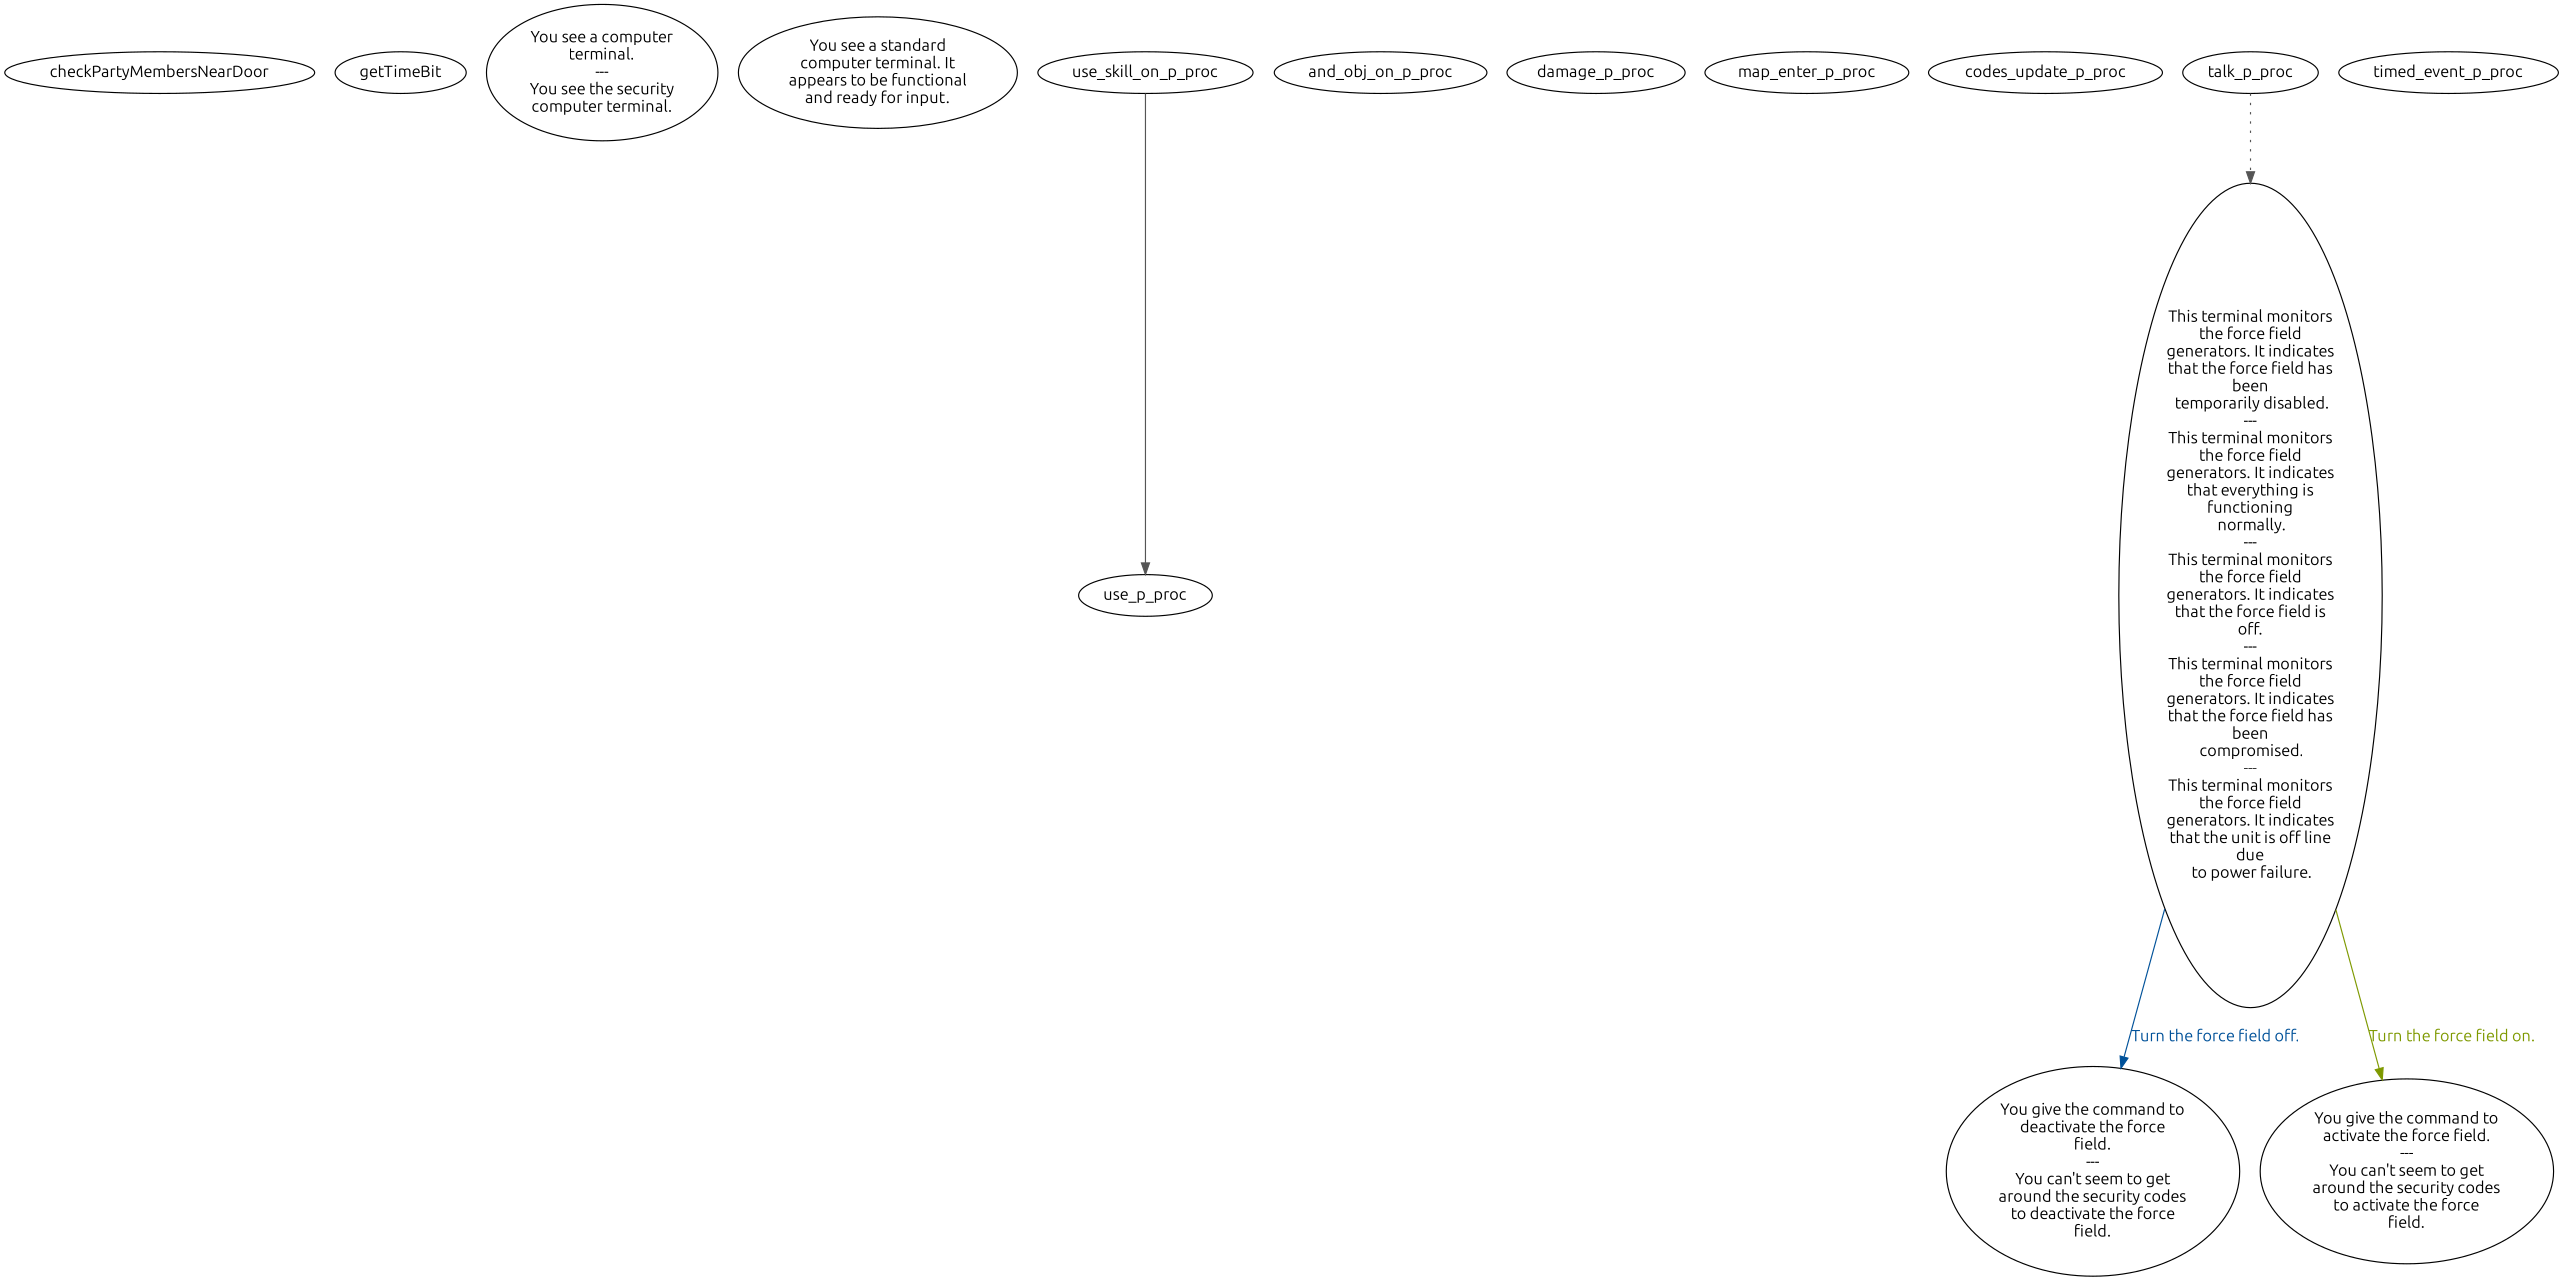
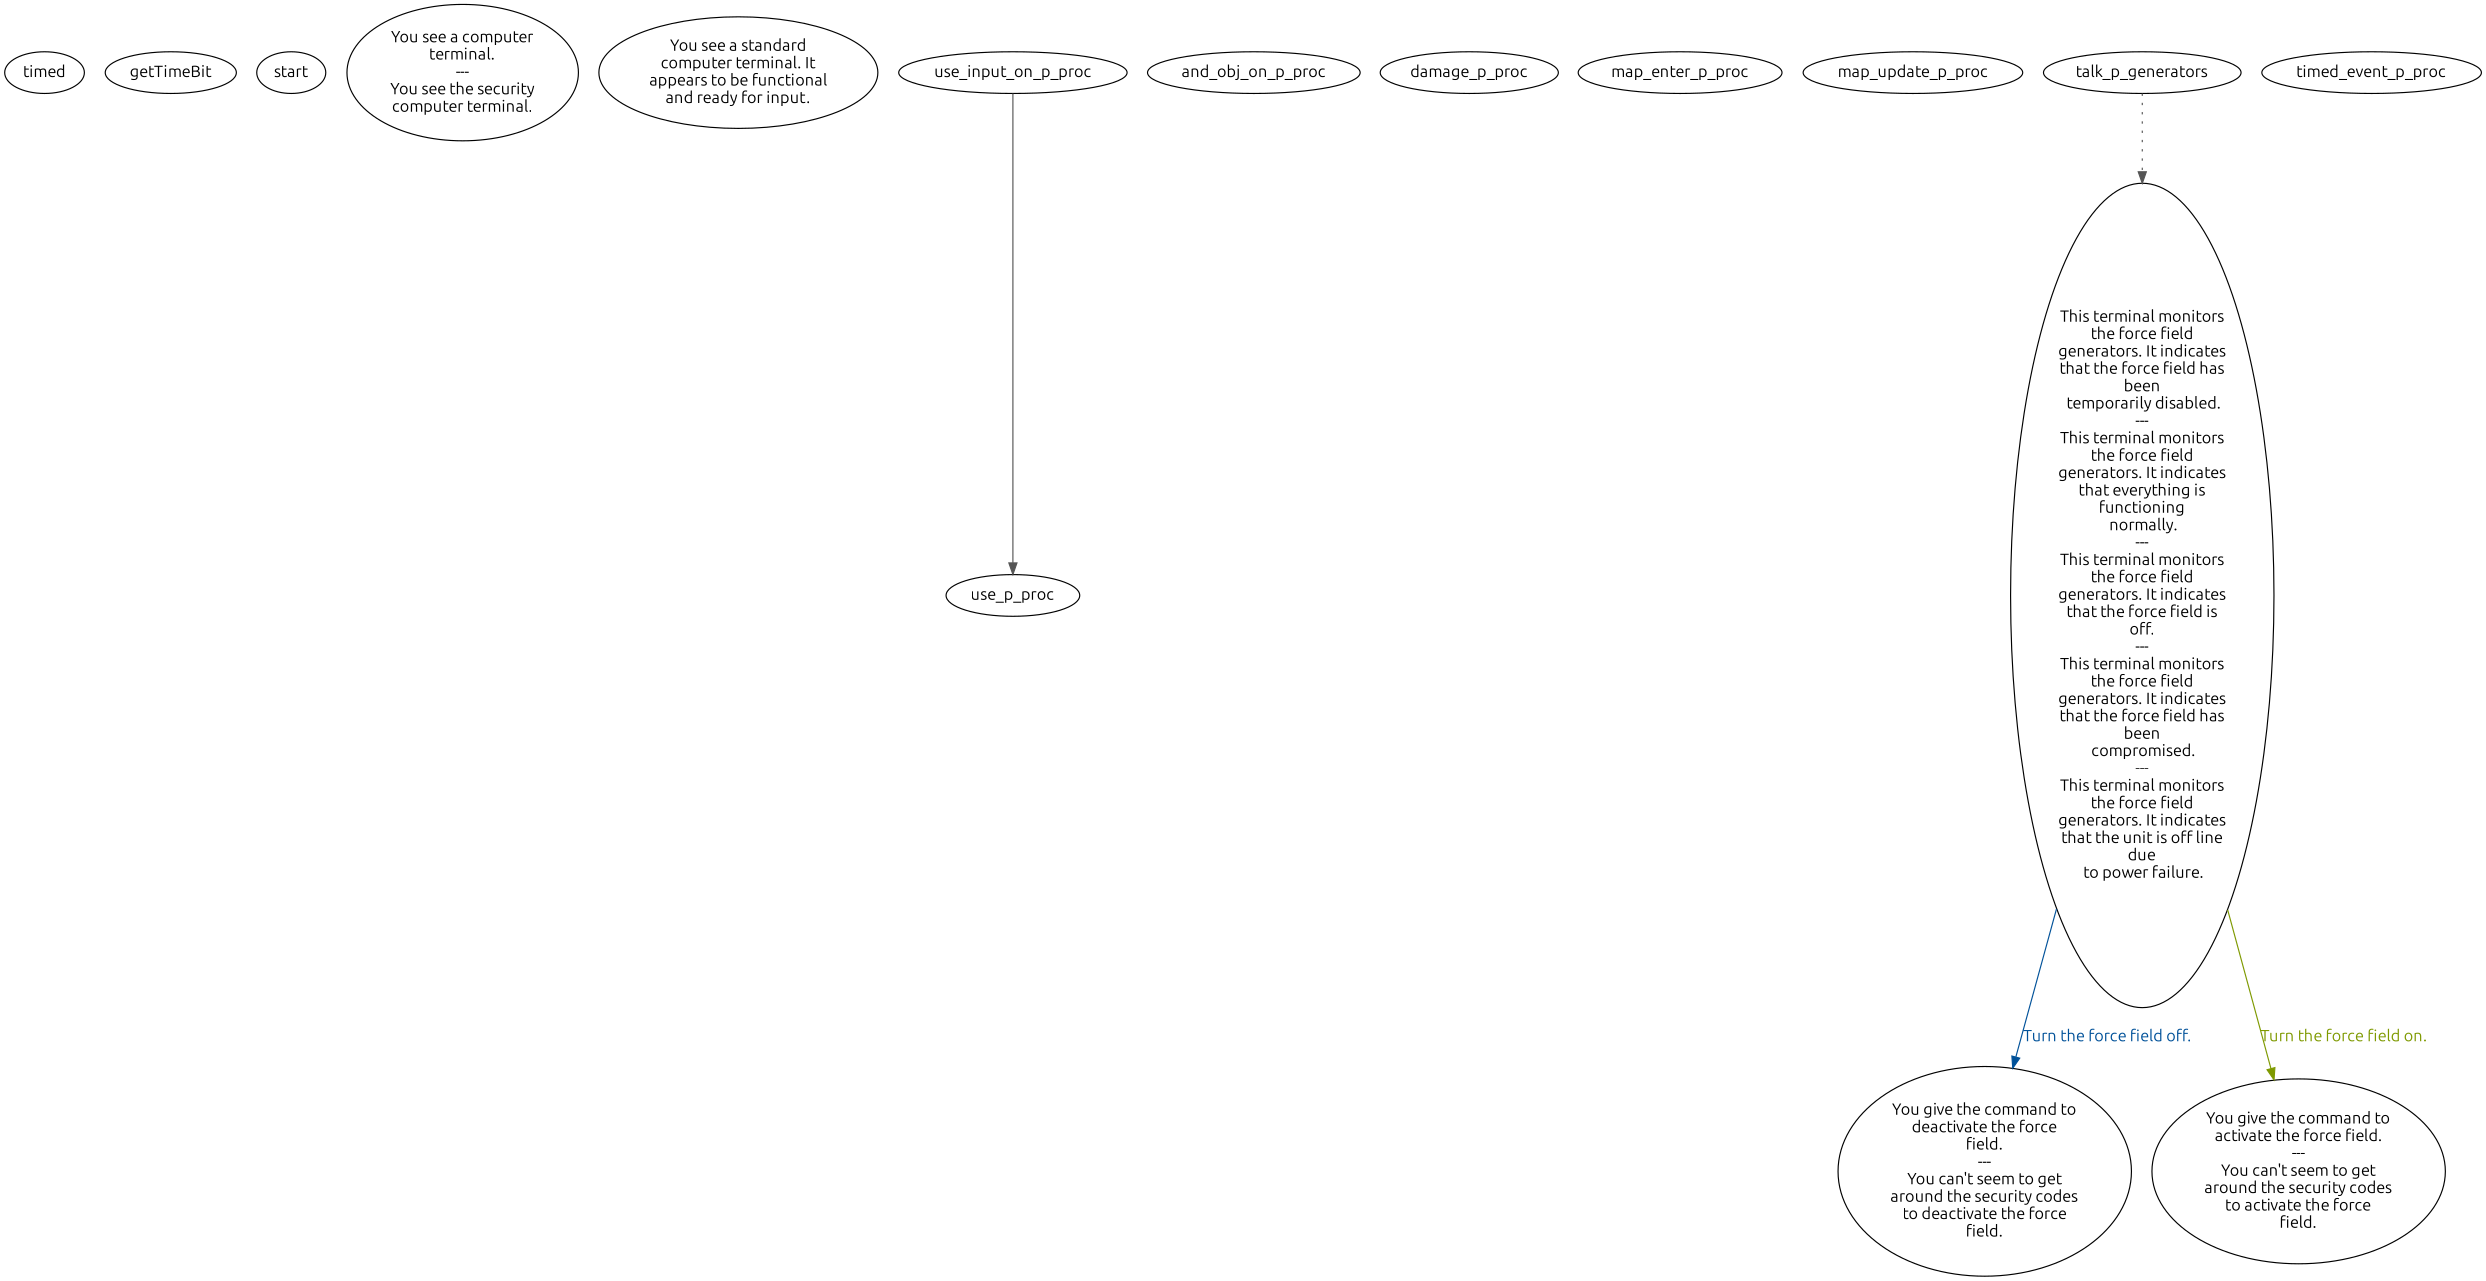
  digraph {
    fontname=Ubuntu
    node [color="#000000" fillcolor="#FFFFFF" fontname=Ubuntu style=filled]
    edge [color="#555555" fontname=Ubuntu]
-   checkPartyMembersNearDoor
+   checkPartyMembersNearDoor [label=timed]
    getTimeBit
+   start
    n4 [label="You see a computer\nterminal.\n---\nYou see the security\ncomputer terminal."]
    n5 [label="You see a standard\ncomputer terminal. It\nappears to be functional\nand ready for input."]
-   use_skill_on_p_proc
+   use_skill_on_p_proc [label=use_input_on_p_proc]
    use_p_proc
    n8 [label=and_obj_on_p_proc]
    damage_p_proc
    map_enter_p_proc
-   map_update_p_proc [label=codes_update_p_proc]
+   map_update_p_proc
    n12 [label="This terminal monitors\nthe force field\ngenerators. It indicates\nthat the force field has\nbeen\n temporarily disabled.\n---\nThis terminal monitors\nthe force field\ngenerators. It indicates\nthat everything is\nfunctioning\n normally.\n---\nThis terminal monitors\nthe force field\ngenerators. It indicates\nthat the force field is\noff.\n---\nThis terminal monitors\nthe force field\ngenerators. It indicates\nthat the force field has\nbeen\n compromised.\n---\nThis terminal monitors\nthe force field\ngenerators. It indicates\nthat the unit is off line\ndue\n to power failure."]
-   talk_p_proc
+   talk_p_proc [label=talk_p_generators]
    n14 [label="You give the command to\ndeactivate the force\nfield.\n---\nYou can't seem to get\naround the security codes\nto deactivate the force\nfield."]
    n15 [label="You give the command to\nactivate the force field.\n---\nYou can't seem to get\naround the security codes\nto activate the force\nfield."]
    timed_event_p_proc
    use_skill_on_p_proc -> use_p_proc [style=solid]
    n12 -> n14 [color="#005199" fontcolor="#005199" label="Turn the force field off."]
    n12 -> n15 [color="#7E9900" fontcolor="#7E9900" label="Turn the force field on."]
    talk_p_proc -> n12 [style=dotted]
  }
